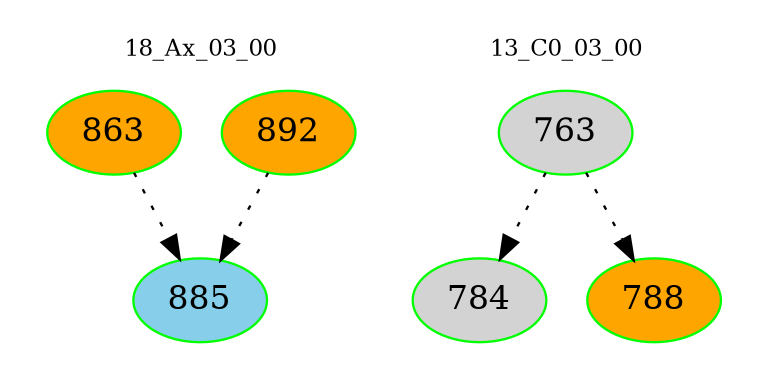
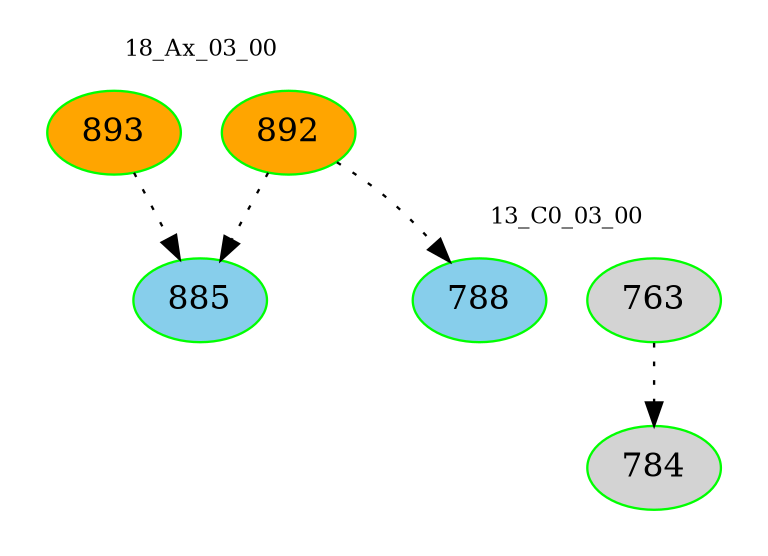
  digraph {
    node [color=green fillcolor=orange style=filled]
    edge [color=black style=dotted]
    n1 [label=892]
    n2 [fillcolor=skyblue label=885]
-   n3 [label=863]
+   n3 [label=893]
    n4 [fillcolor=lightgrey label=784]
    n5 [fillcolor=lightgrey label=763]
-   n6 [label=788]
+   n6 [fillcolor=skyblue label=788]
    subgraph cluster_1 {
      color=white
      fontsize=10
      label="18_Ax_03_00"
      n1
      n2
      n3
    }
    subgraph cluster_2 {
      color=white
      fontsize=10
      label="13_C0_03_00"
      n4
      n5
      n6
    }
    n1 -> n2
    n3 -> n2
    n5 -> n4
-   n5 -> n6
+   n1 -> n6
  }
